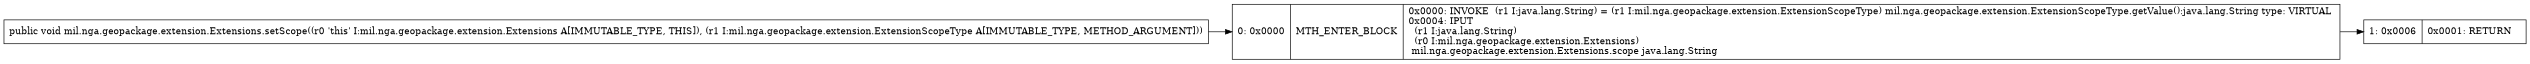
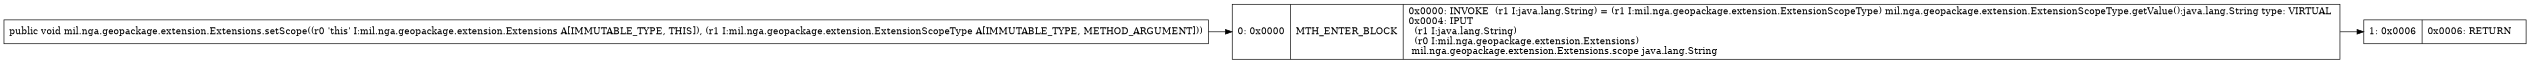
  digraph {
    rankdir=LR
    node [shape=record]
    n1 [label="{0\:\ 0x0000|MTH_ENTER_BLOCK\l|0x0000: INVOKE  (r1 I:java.lang.String) = (r1 I:mil.nga.geopackage.extension.ExtensionScopeType) mil.nga.geopackage.extension.ExtensionScopeType.getValue():java.lang.String type: VIRTUAL \l0x0004: IPUT  \l  (r1 I:java.lang.String)\l  (r0 I:mil.nga.geopackage.extension.Extensions)\l mil.nga.geopackage.extension.Extensions.scope java.lang.String \l}"]
-   n2 [label="{1\:\ 0x0006|0x0001: RETURN   \l}"]
+   n2 [label="{1\:\ 0x0006|0x0006: RETURN   \l}"]
    n3 [label="{public void mil.nga.geopackage.extension.Extensions.setScope((r0 'this' I:mil.nga.geopackage.extension.Extensions A[IMMUTABLE_TYPE, THIS]), (r1 I:mil.nga.geopackage.extension.ExtensionScopeType A[IMMUTABLE_TYPE, METHOD_ARGUMENT])) }"]
    n1 -> n2
    n3 -> n1
  }
